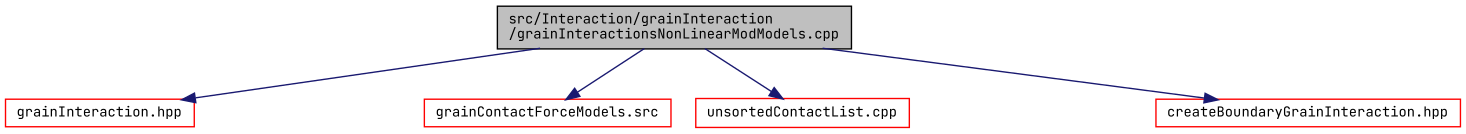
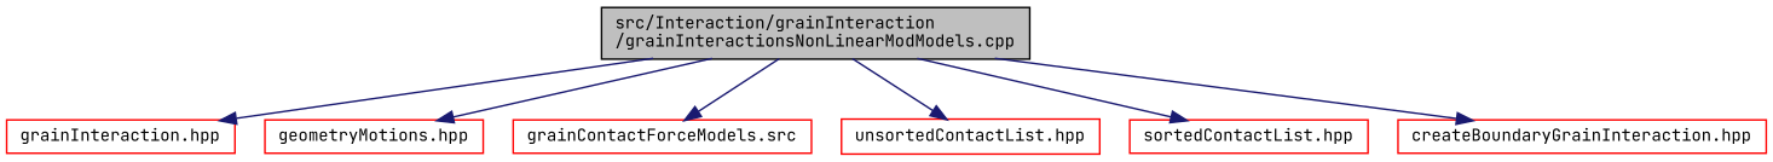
  digraph {
    fontname="JetBrains Mono"
    node [color=red fillcolor=white fontname="JetBrains Mono" fontsize=10 shape=record style=filled]
    edge [color=midnightblue fontname="JetBrains Mono" fontsize=10 labelfontname=Helvetica labelfontsize=10 style=solid]
    n1 [color=black fillcolor=grey75 fontcolor=black height=0.2 label="src/Interaction/grainInteraction\l/grainInteractionsNonLinearModModels.cpp" width=0.4]
    n2 [height=0.2 label="grainInteraction.hpp" width=0.4]
+   n3 [height=0.2 label="geometryMotions.hpp" width=0.4]
    n4 [height=0.2 label="grainContactForceModels.src" width=0.4]
-   n5 [height=0.2 label="unsortedContactList.cpp" width=0.4]
+   n5 [height=0.2 label="unsortedContactList.hpp" width=0.4]
+   n6 [height=0.2 label="sortedContactList.hpp" width=0.4]
    n7 [height=0.2 label="createBoundaryGrainInteraction.hpp" width=0.4]
    n1 -> n2
+   n1 -> n3
    n1 -> n4
    n1 -> n5
+   n1 -> n6
    n1 -> n7
  }
